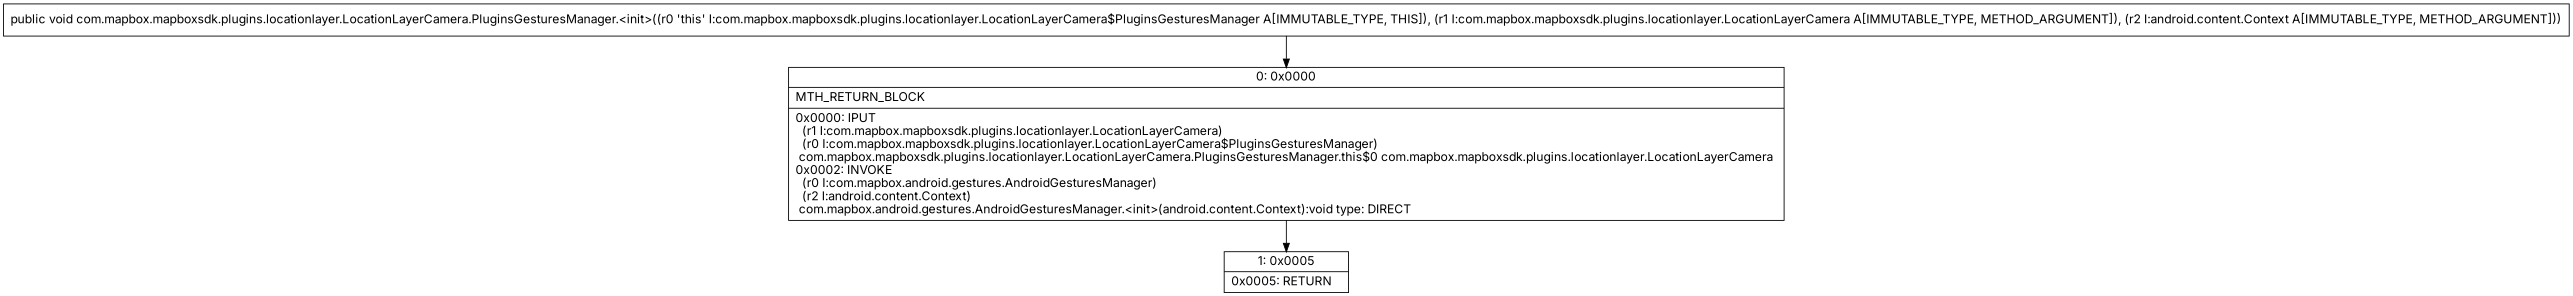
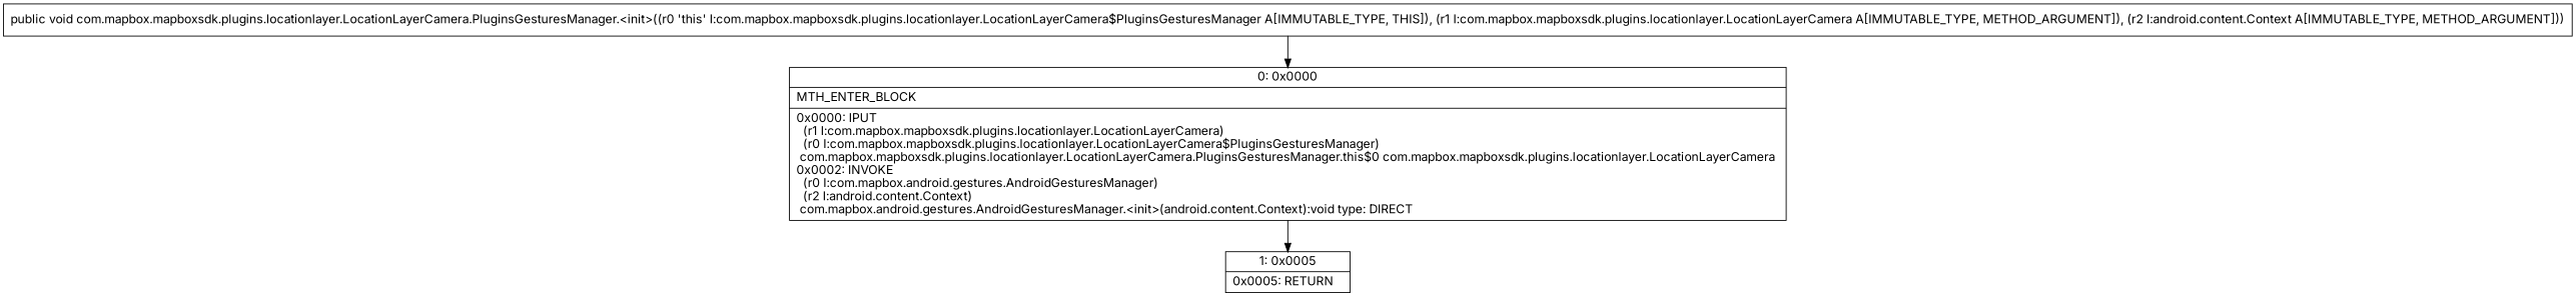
  digraph {
    fontname=Inter
    node [shape=record fontname=Inter]
    edge [fontname=Inter]
-   n1 [label="{0\:\ 0x0000|MTH_RETURN_BLOCK\l|0x0000: IPUT  \l  (r1 I:com.mapbox.mapboxsdk.plugins.locationlayer.LocationLayerCamera)\l  (r0 I:com.mapbox.mapboxsdk.plugins.locationlayer.LocationLayerCamera$PluginsGesturesManager)\l com.mapbox.mapboxsdk.plugins.locationlayer.LocationLayerCamera.PluginsGesturesManager.this$0 com.mapbox.mapboxsdk.plugins.locationlayer.LocationLayerCamera \l0x0002: INVOKE  \l  (r0 I:com.mapbox.android.gestures.AndroidGesturesManager)\l  (r2 I:android.content.Context)\l com.mapbox.android.gestures.AndroidGesturesManager.\<init\>(android.content.Context):void type: DIRECT \l}"]
+   n1 [label="{0\:\ 0x0000|MTH_ENTER_BLOCK\l|0x0000: IPUT  \l  (r1 I:com.mapbox.mapboxsdk.plugins.locationlayer.LocationLayerCamera)\l  (r0 I:com.mapbox.mapboxsdk.plugins.locationlayer.LocationLayerCamera$PluginsGesturesManager)\l com.mapbox.mapboxsdk.plugins.locationlayer.LocationLayerCamera.PluginsGesturesManager.this$0 com.mapbox.mapboxsdk.plugins.locationlayer.LocationLayerCamera \l0x0002: INVOKE  \l  (r0 I:com.mapbox.android.gestures.AndroidGesturesManager)\l  (r2 I:android.content.Context)\l com.mapbox.android.gestures.AndroidGesturesManager.\<init\>(android.content.Context):void type: DIRECT \l}"]
    n2 [label="{1\:\ 0x0005|0x0005: RETURN   \l}"]
    n3 [label="{public void com.mapbox.mapboxsdk.plugins.locationlayer.LocationLayerCamera.PluginsGesturesManager.\<init\>((r0 'this' I:com.mapbox.mapboxsdk.plugins.locationlayer.LocationLayerCamera$PluginsGesturesManager A[IMMUTABLE_TYPE, THIS]), (r1 I:com.mapbox.mapboxsdk.plugins.locationlayer.LocationLayerCamera A[IMMUTABLE_TYPE, METHOD_ARGUMENT]), (r2 I:android.content.Context A[IMMUTABLE_TYPE, METHOD_ARGUMENT])) }"]
    n1 -> n2
    n3 -> n1
  }
